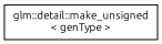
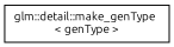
  digraph {
    rankdir=LR
    fontname=Ubuntu
-   n1 [color=black fillcolor=white fontname=Ubuntu fontsize=10 height=0.2 label="glm::detail::make_unsigned\l\< genType \>" shape=record style=filled width=0.4]
+   n1 [color=black fillcolor=white fontname=Ubuntu fontsize=10 height=0.2 label="glm::detail::make_genType\l\< genType \>" shape=record style=filled width=0.4]
  }
